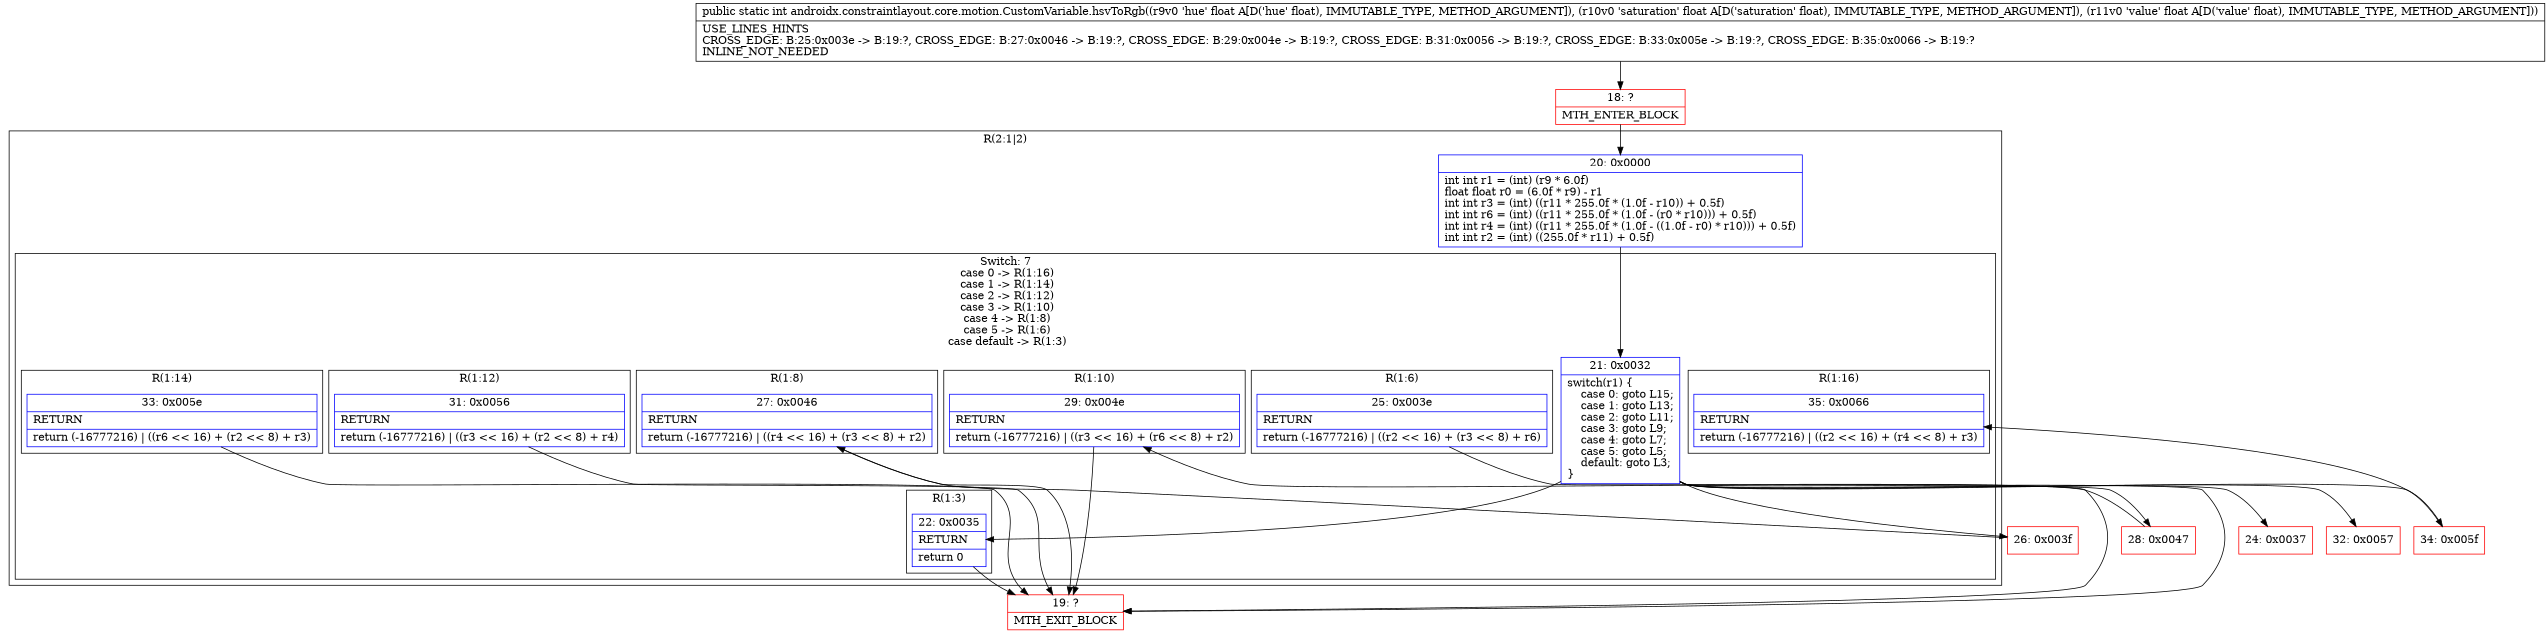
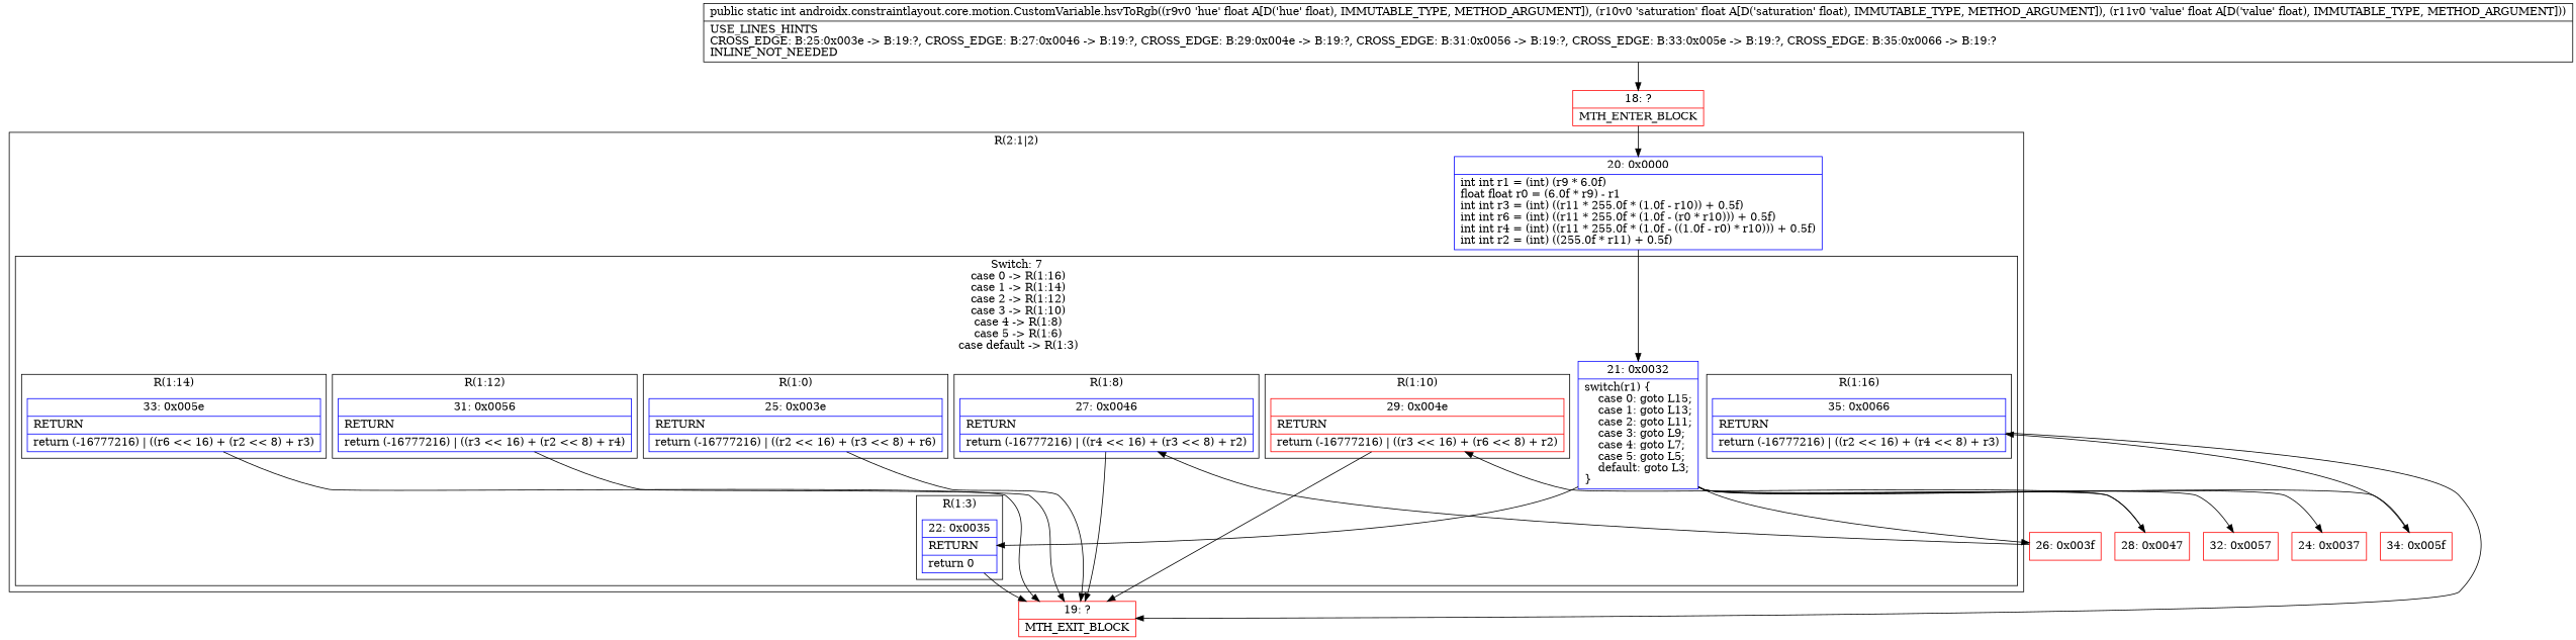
  digraph {
    node [color=blue shape=record]
    n1 [label="{35\:\ 0x0066|RETURN\l|return (\-16777216) \| ((r2 \<\< 16) + (r4 \<\< 8) + r3)\l}"]
    n2 [label="{33\:\ 0x005e|RETURN\l|return (\-16777216) \| ((r6 \<\< 16) + (r2 \<\< 8) + r3)\l}"]
    n3 [label="{31\:\ 0x0056|RETURN\l|return (\-16777216) \| ((r3 \<\< 16) + (r2 \<\< 8) + r4)\l}"]
-   n4 [label="{29\:\ 0x004e|RETURN\l|return (\-16777216) \| ((r3 \<\< 16) + (r6 \<\< 8) + r2)\l}"]
+   n4 [color=red label="{29\:\ 0x004e|RETURN\l|return (\-16777216) \| ((r3 \<\< 16) + (r6 \<\< 8) + r2)\l}"]
    n5 [label="{27\:\ 0x0046|RETURN\l|return (\-16777216) \| ((r4 \<\< 16) + (r3 \<\< 8) + r2)\l}"]
    n6 [label="{25\:\ 0x003e|RETURN\l|return (\-16777216) \| ((r2 \<\< 16) + (r3 \<\< 8) + r6)\l}"]
    n7 [label="{22\:\ 0x0035|RETURN\l|return 0\l}"]
    n8 [label="{21\:\ 0x0032|switch(r1) \{\l    case 0: goto L15;\l    case 1: goto L13;\l    case 2: goto L11;\l    case 3: goto L9;\l    case 4: goto L7;\l    case 5: goto L5;\l    default: goto L3;\l\}\l}"]
    n9 [label="{20\:\ 0x0000|int int r1 = (int) (r9 * 6.0f)\lfloat float r0 = (6.0f * r9) \- r1\lint int r3 = (int) ((r11 * 255.0f * (1.0f \- r10)) + 0.5f)\lint int r6 = (int) ((r11 * 255.0f * (1.0f \- (r0 * r10))) + 0.5f)\lint int r4 = (int) ((r11 * 255.0f * (1.0f \- ((1.0f \- r0) * r10))) + 0.5f)\lint int r2 = (int) ((255.0f * r11) + 0.5f)\l}"]
    n10 [color=red label="{19\:\ ?|MTH_EXIT_BLOCK\l}"]
    n11 [color=red label="{24\:\ 0x0037}"]
    n12 [color=red label="{26\:\ 0x003f}"]
    n13 [color=red label="{28\:\ 0x0047}"]
    n14 [color=red label="{32\:\ 0x0057}"]
    n15 [color=red label="{34\:\ 0x005f}"]
    n16 [color=red label="{18\:\ ?|MTH_ENTER_BLOCK\l}"]
    n17 [label="{public static int androidx.constraintlayout.core.motion.CustomVariable.hsvToRgb((r9v0 'hue' float A[D('hue' float), IMMUTABLE_TYPE, METHOD_ARGUMENT]), (r10v0 'saturation' float A[D('saturation' float), IMMUTABLE_TYPE, METHOD_ARGUMENT]), (r11v0 'value' float A[D('value' float), IMMUTABLE_TYPE, METHOD_ARGUMENT]))  | USE_LINES_HINTS\lCROSS_EDGE: B:25:0x003e \-\> B:19:?, CROSS_EDGE: B:27:0x0046 \-\> B:19:?, CROSS_EDGE: B:29:0x004e \-\> B:19:?, CROSS_EDGE: B:31:0x0056 \-\> B:19:?, CROSS_EDGE: B:33:0x005e \-\> B:19:?, CROSS_EDGE: B:35:0x0066 \-\> B:19:?\lINLINE_NOT_NEEDED\l}" color=""]
    subgraph cluster_1 {
      label="R(2:1|2)"
      n9
      subgraph cluster_2 {
        label="Switch: 7\n case 0 -> R(1:16)\n case 1 -> R(1:14)\n case 2 -> R(1:12)\n case 3 -> R(1:10)\n case 4 -> R(1:8)\n case 5 -> R(1:6)\n case default -> R(1:3)"
        n8
        subgraph cluster_3 {
          label="R(1:16)"
          n1
        }
        subgraph cluster_4 {
          label="R(1:14)"
          n2
        }
        subgraph cluster_5 {
          label="R(1:12)"
          n3
        }
        subgraph cluster_6 {
          label="R(1:10)"
          n4
        }
        subgraph cluster_7 {
          label="R(1:8)"
          n5
        }
        subgraph cluster_8 {
-         label="R(1:6)"
+         label="R(1:0)"
          n6
        }
        subgraph cluster_9 {
          label="R(1:3)"
          n7
        }
      }
    }
-   n8 -> n10
+   n1 -> n10
    n2 -> n10
    n3 -> n10
    n4 -> n10
    n5 -> n10
    n6 -> n10
    n7 -> n10
    n8 -> n7
    n8 -> n11
    n8 -> n12
    n8 -> n13
    n8 -> n14
    n8 -> n15
    n9 -> n8
    n12 -> n5
    n13 -> n4
    n15 -> n1
    n16 -> n9
    n17 -> n16
  }
